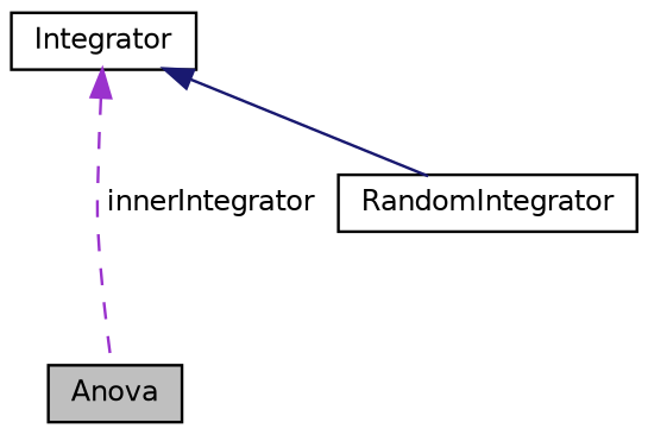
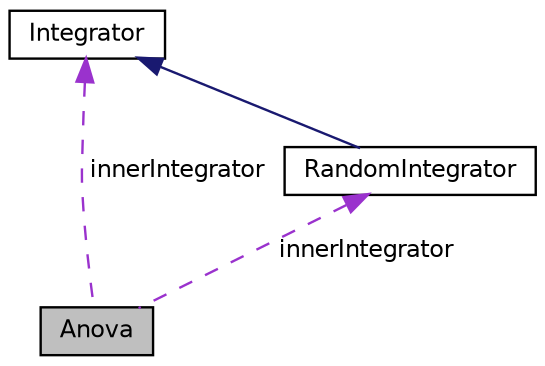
  digraph {
    node [color=black fontname=Helvetica fontsize=10 shape=record]
    edge [color=darkorchid3 dir=back fontname=Helvetica fontsize=10 labelfontname=Helvetica labelfontsize=10 style=dashed]
    n1 [fillcolor=grey75 fontcolor=black height=0.2 label=Anova style=filled width=0.4]
    n2 [height=0.2 label=Integrator width=0.4]
    n3 [height=0.2 label=RandomIntegrator width=0.4]
    n2 -> n1 [label=" innerIntegrator"]
    n2 -> n3 [color=midnightblue style=solid]
+   n3 -> n1 [label=" innerIntegrator"]
  }
